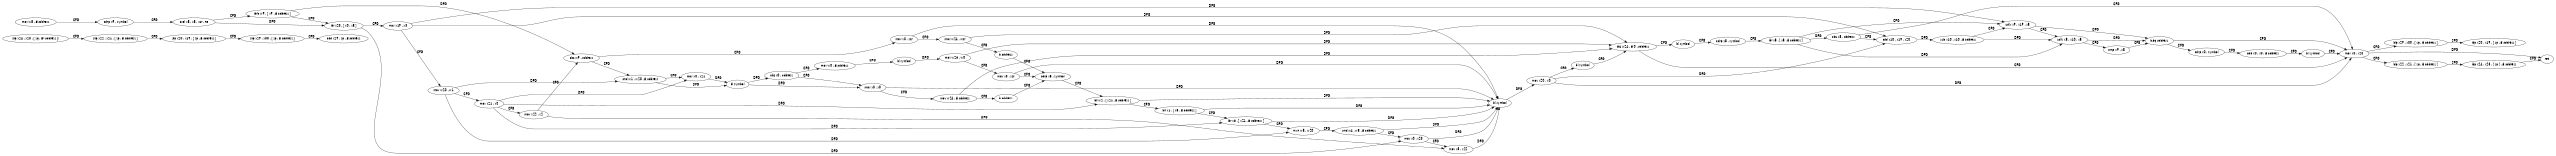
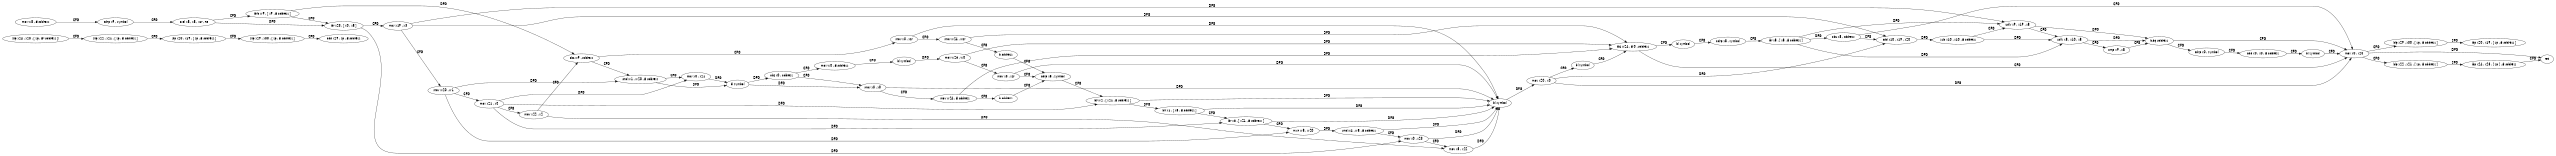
  digraph {
    fontname=Lato
    rankdir=LR
    node [fontname=Lato]
    edge [fontname=Lato]
    n1 [label="stp x24 , x23 , [ sp , #- address ]!"]
    n2 [label="stp x22 , x21 , [ sp , # address ]"]
    n3 [label="stp x20 , x19 , [ sp , # address ]"]
    n4 [label="stp x29 , x30 , [ sp , # address ]"]
    n5 [label="add x29 , sp , # address"]
    n6 [label="mov w8 , # address"]
    n7 [label="adrp x9 , symbol"]
    n8 [label="csel x8 , x8 , xzr , ne"]
    n9 [label="ldrb w9 , [ x9 , # address ]"]
    n10 [label="ldr x23 , [ x0 , x8 ]"]
    n11 [label="cbz w9 , address"]
    n12 [label="mov x19 , x3"]
    n13 [label="mov x0 , x23"]
    n14 [label="and w1 , w20 , # address"]
    n15 [label="mov x3 , xzr"]
    n16 [label="mov w20 , w1"]
    n17 [label="add x10 , x19 , x20"]
    n18 [label="udiv x9 , x19 , x8"]
    n19 [label="mov x5 , x22"]
    n20 [label="bl symbol"]
    n21 [label="mov x21 , x0"]
    n22 [label="mvn w8 , w20"]
    n23 [label="sub x10 , x10 , # address"]
    n24 [label="udiv x8 , x10 , x8"]
    n25 [label="b.eq address"]
    n26 [label="mov x22 , x2"]
    n27 [label="mov x0 , x21"]
    n28 [label="ldr w2 , [ x21 , # address ]"]
    n29 [label="ldr x6 , [ x21 , # address ]"]
    n30 [label="bl symbol"]
    n31 [label="and w4 , w8 , # address"]
    n32 [label="ldr x1 , [ x8 , # address ]"]
    n33 [label="mov w24 , wzr"]
    n34 [label="b address"]
    n35 [label="tbz w24 , # 0 , address"]
    n36 [label="mov x20 , x0"]
    n37 [label="cbz x0 , address"]
    n38 [label="mov x3 , x0"]
    n39 [label="adrp x8 , symbol"]
    n40 [label="mov x0 , x20"]
    n41 [label="bl symbol"]
    n42 [label="mov w0 , # address"]
    n43 [label="mov w24 , # address"]
    n44 [label="bl symbol"]
    n45 [label="mov w26 , w0"]
    n46 [label="b address"]
    n47 [label="bl symbol"]
    n48 [label="ldp x29 , x30 , [ sp , # address ]"]
    n49 [label=ret]
    n50 [label="ldp x22 , x21 , [ sp , # address ]"]
    n51 [label="adrp x8 , symbol"]
    n52 [label="ldp x20 , x19 , [ sp , # address ]"]
    n53 [label="ldr x8 , [ x8 , # address ]"]
    n54 [label="mov x3 , xzr"]
    n55 [label="ldp x24 , x23 , [ sp ] , # address"]
    n56 [label="cbz x8 , address"]
    n57 [label="cmp x9 , x8"]
    n58 [label="adrp x0 , symbol"]
    n59 [label="add x0 , x0 , # address"]
    n60 [label="bl symbol"]
    n1 -> n2 [label=CFG]
    n2 -> n3 [label=CFG]
    n3 -> n4 [label=CFG]
    n4 -> n5 [label=CFG]
    n6 -> n7 [label=CFG]
    n7 -> n8 [label=CFG]
    n8 -> n9 [label=CFG]
    n8 -> n10 [label=DFG]
    n9 -> n10 [label=CFG]
    n9 -> n11 [label=DFG]
    n10 -> n12 [label=CFG]
    n10 -> n13 [label=DFG]
    n11 -> n14 [label=CFG]
    n11 -> n15 [label=CFG]
    n12 -> n16 [label=CFG]
    n12 -> n17 [label=DFG]
    n12 -> n18 [label=DFG]
    n13 -> n19 [label=CFG]
    n13 -> n20 [label=DFG]
    n14 -> n27 [label=CFG]
    n14 -> n30 [label=DFG]
    n15 -> n20 [label=DFG]
    n15 -> n33 [label=CFG]
    n16 -> n14 [label=DFG]
    n16 -> n21 [label=CFG]
    n16 -> n22 [label=DFG]
    n17 -> n23 [label=DFG]
    n18 -> n24 [label=CFG]
    n18 -> n25 [label=DFG]
    n19 -> n20 [label=DFG]
    n20 -> n36 [label=DFG]
    n21 -> n26 [label=CFG]
    n21 -> n27 [label=DFG]
    n21 -> n28 [label=DFG]
    n21 -> n29 [label=DFG]
-   n22 -> n31 [label=CFG]
+   n22 -> n31 [label=DFG]
    n23 -> n18 [label=CFG]
    n23 -> n24 [label=DFG]
    n24 -> n25 [label=DFG]
    n24 -> n57 [label=CFG]
    n25 -> n40 [label=CFG]
    n25 -> n58 [label=CFG]
    n26 -> n11 [label=CFG]
    n26 -> n19 [label=DFG]
    n27 -> n30 [label=DFG]
    n28 -> n20 [label=DFG]
-   n28 -> n32 [label=CFG]
+   n28 -> n32 [label=DFG]
    n29 -> n20 [label=DFG]
    n29 -> n22 [label=CFG]
    n30 -> n37 [label=DFG]
    n30 -> n38 [label=DFG]
    n31 -> n13 [label=CFG]
    n31 -> n20 [label=DFG]
    n32 -> n20 [label=DFG]
    n32 -> n29 [label=CFG]
    n33 -> n34 [label=CFG]
    n33 -> n35 [label=DFG]
    n34 -> n39 [label=CFG]
    n35 -> n40 [label=CFG]
    n35 -> n41 [label=CFG]
    n36 -> n17 [label=DFG]
    n36 -> n40 [label=DFG]
    n36 -> n47 [label=CFG]
    n37 -> n38 [label=CFG]
    n37 -> n42 [label=CFG]
    n38 -> n20 [label=DFG]
    n38 -> n43 [label=CFG]
    n39 -> n28 [label=CFG]
    n40 -> n48 [label=CFG]
    n40 -> n49 [label=DFG]
    n40 -> n50 [label=CFG]
    n41 -> n51 [label=CFG]
    n42 -> n44 [label=CFG]
    n43 -> n35 [label=DFG]
    n43 -> n46 [label=CFG]
    n44 -> n45 [label=DFG]
    n45 -> n35 [label=DFG]
    n45 -> n54 [label=CFG]
    n46 -> n39 [label=CFG]
    n47 -> n35 [label=CFG]
    n48 -> n52 [label=CFG]
    n50 -> n55 [label=CFG]
    n51 -> n53 [label=CFG]
-   n53 -> n18 [label=CFG]
+   n53 -> n18 [label=DFG]
    n53 -> n24 [label=DFG]
    n53 -> n56 [label=DFG]
    n54 -> n20 [label=DFG]
    n54 -> n39 [label=CFG]
    n55 -> n49 [label=CFG]
    n56 -> n17 [label=CFG]
    n56 -> n40 [label=CFG]
    n57 -> n25 [label=CFG]
    n58 -> n59 [label=CFG]
    n59 -> n60 [label=CFG]
    n60 -> n40 [label=CFG]
  }
